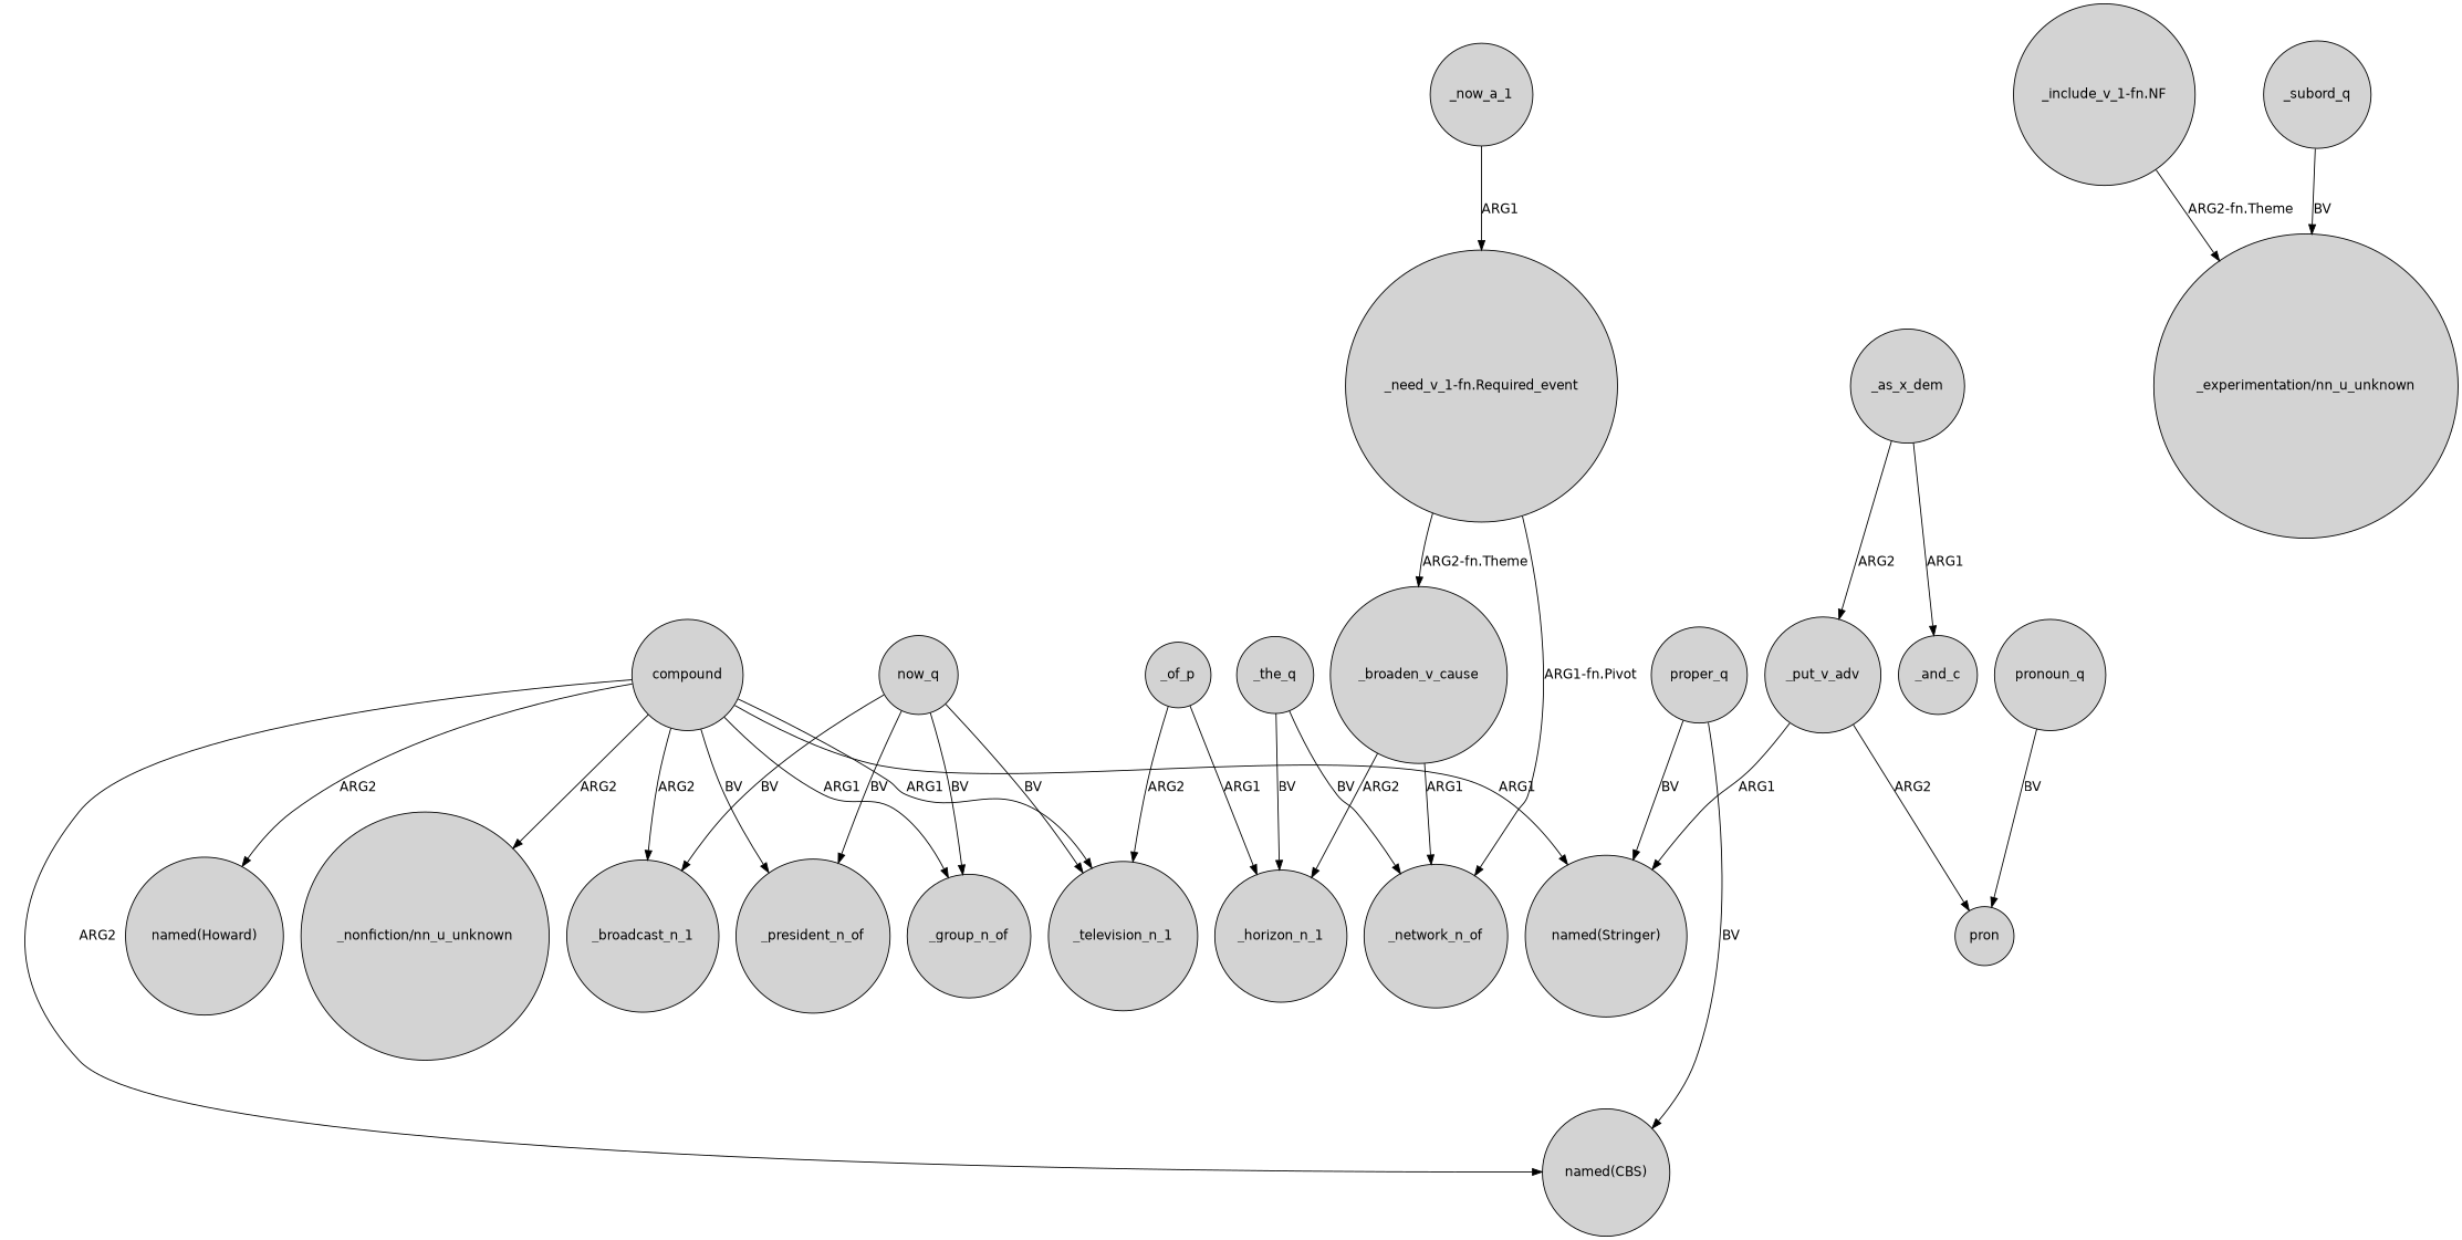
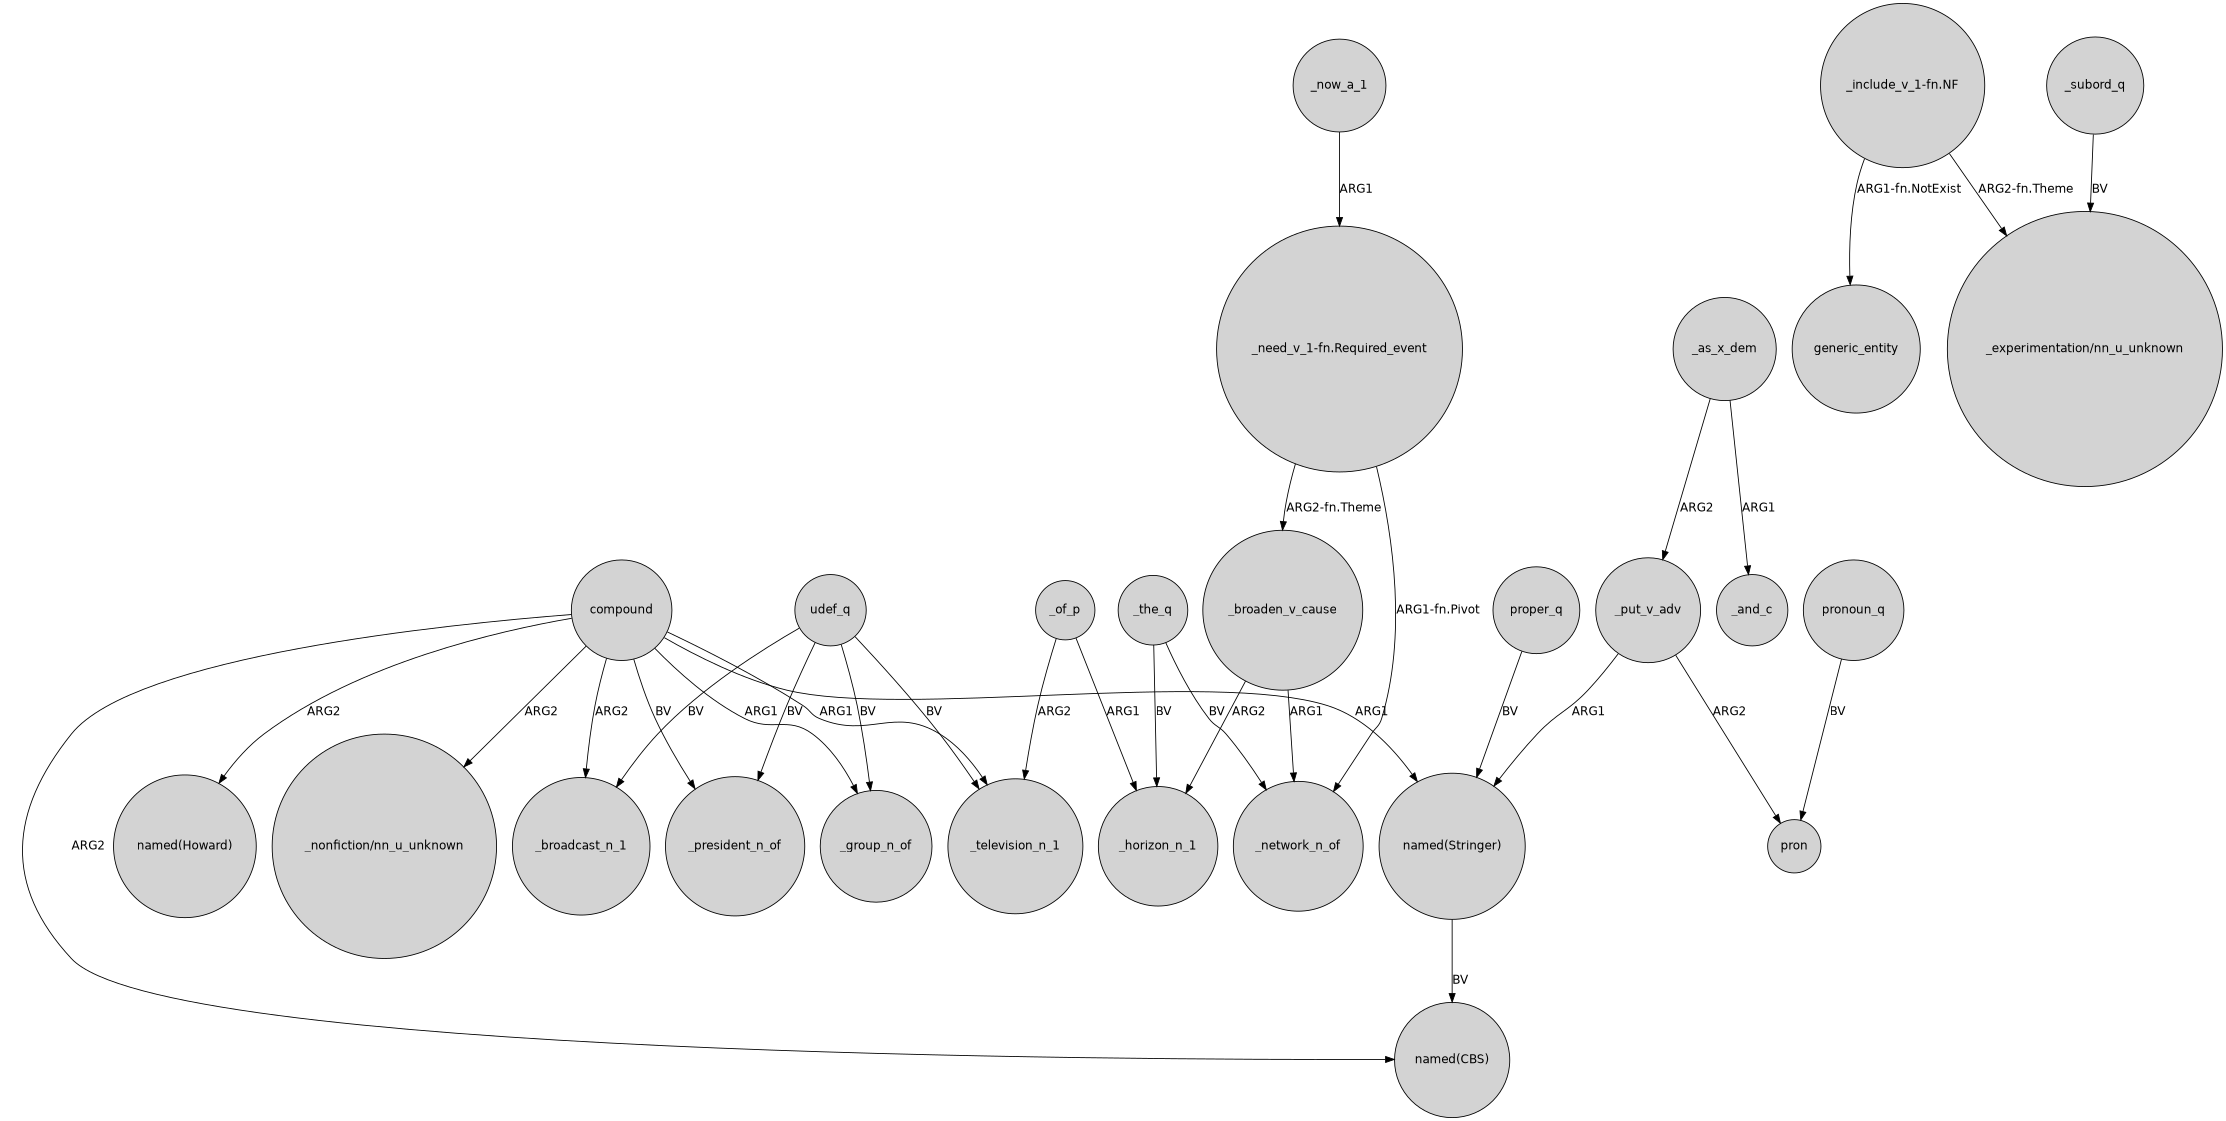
  digraph {
    fontname="DejaVu Sans"
    node [fontname="DejaVu Sans" shape=circle style=filled]
    edge [fontname="DejaVu Sans"]
    compound
    "_nonfiction/nn_u_unknown"
    _television_n_1
    _broadcast_n_1
    "named(Stringer)"
    "named(CBS)"
    _president_n_of
    "named(Howard)"
    _group_n_of
-   udef_q [label=now_q]
+   udef_q
    proper_q
    "_include_v_1-fn.NF"
+   generic_entity
    "_experimentation/nn_u_unknown"
    _broaden_v_cause
    _horizon_n_1
    _network_n_of
    _of_p
    n19 [label=_subord_q]
    "_need_v_1-fn.Required_event"
    pronoun_q
    pron
    _the_q
    n24 [label=_as_x_dem]
    _and_c
    _put_v_adv
    _now_a_1
    compound -> "_nonfiction/nn_u_unknown" [label=ARG2]
    compound -> _television_n_1 [label=ARG1]
    compound -> _broadcast_n_1 [label=ARG2]
    compound -> "named(Stringer)" [label=ARG1]
    compound -> "named(CBS)" [label=ARG2]
    compound -> _president_n_of [label=BV]
    compound -> "named(Howard)" [label=ARG2]
    compound -> _group_n_of [label=ARG1]
    udef_q -> _television_n_1 [label=BV]
    udef_q -> _broadcast_n_1 [label=BV]
    udef_q -> _president_n_of [label=BV]
    udef_q -> _group_n_of [label=BV]
    proper_q -> "named(Stringer)" [label=BV]
-   proper_q -> "named(CBS)" [label=BV]
+   "named(Stringer)" -> "named(CBS)" [label=BV]
+   "_include_v_1-fn.NF" -> generic_entity [label="ARG1-fn.NotExist"]
    "_include_v_1-fn.NF" -> "_experimentation/nn_u_unknown" [label="ARG2-fn.Theme"]
    _broaden_v_cause -> _horizon_n_1 [label=ARG2]
    _broaden_v_cause -> _network_n_of [label=ARG1]
    _of_p -> _television_n_1 [label=ARG2]
    _of_p -> _horizon_n_1 [label=ARG1]
    n19 -> "_experimentation/nn_u_unknown" [label=BV]
    "_need_v_1-fn.Required_event" -> _broaden_v_cause [label="ARG2-fn.Theme"]
    "_need_v_1-fn.Required_event" -> _network_n_of [label="ARG1-fn.Pivot"]
    pronoun_q -> pron [label=BV]
    _the_q -> _horizon_n_1 [label=BV]
    _the_q -> _network_n_of [label=BV]
    n24 -> _and_c [label=ARG1]
    n24 -> _put_v_adv [label=ARG2]
    _put_v_adv -> "named(Stringer)" [label=ARG1]
    _put_v_adv -> pron [label=ARG2]
    _now_a_1 -> "_need_v_1-fn.Required_event" [label=ARG1]
  }
